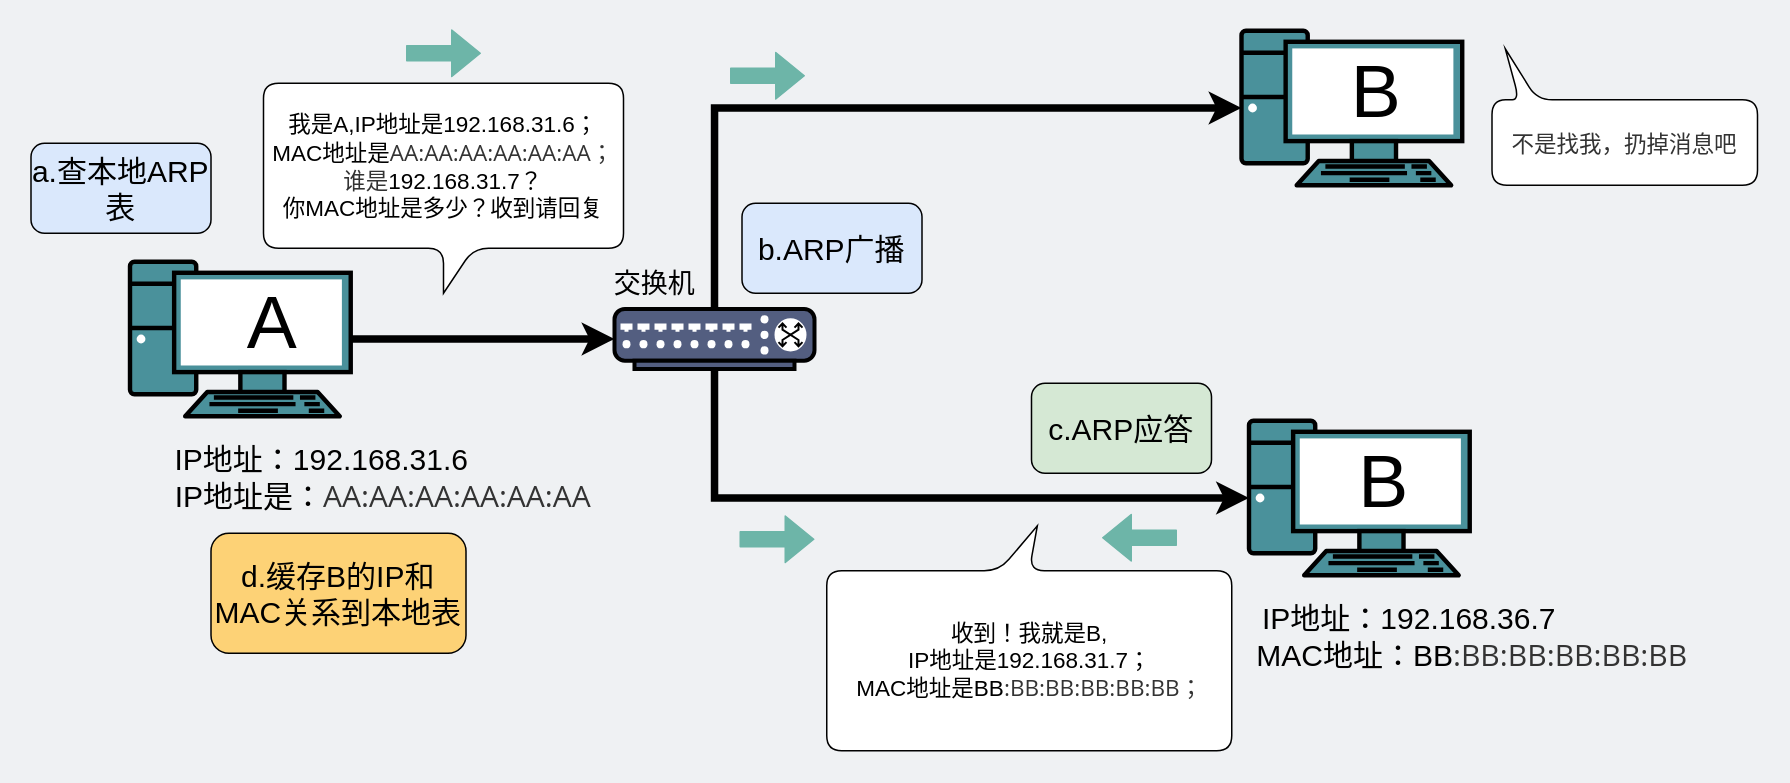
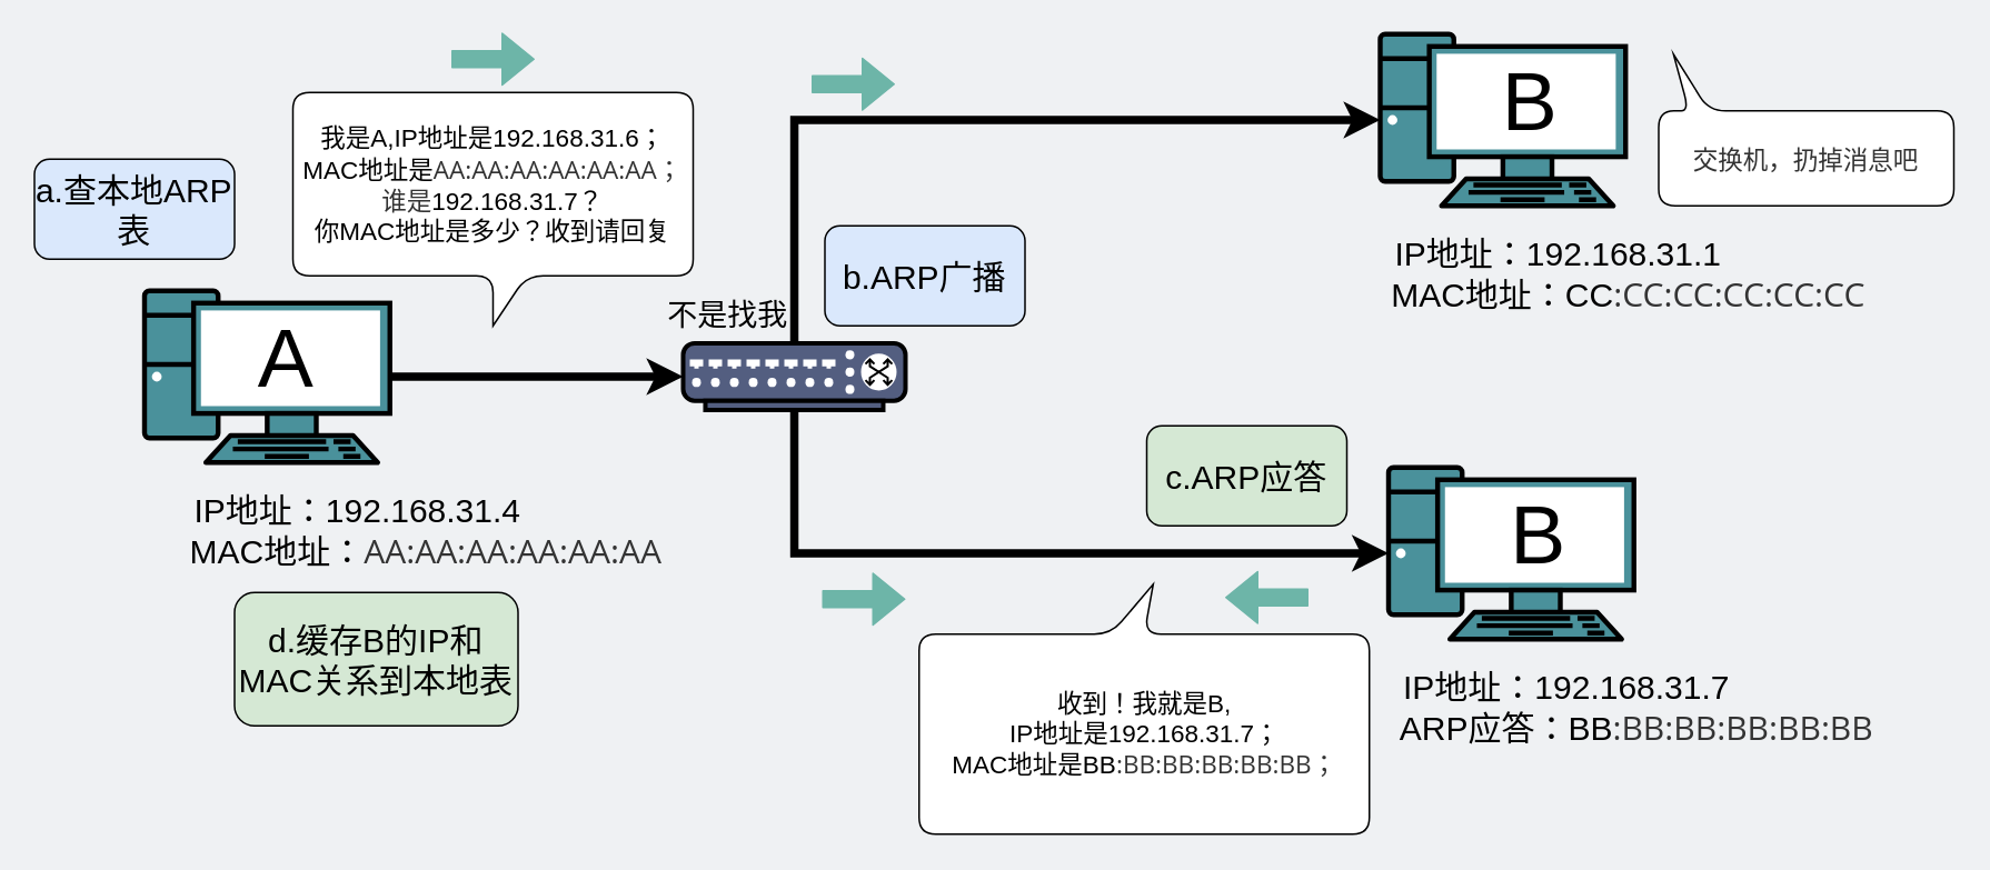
  <mxCell id="0" />
  <mxCell id="1" parent="0" />
  <mxCell id="2" style="edgeStyle=orthogonalEdgeStyle;orthogonalLoop=1;jettySize=auto;html=1;exitX=1;exitY=0.5;exitDx=0;exitDy=0;exitPerimeter=0;entryX=0;entryY=0.5;entryDx=0;entryDy=0;entryPerimeter=0;strokeWidth=5;rounded=0;" edge="1" parent="1" source="3" target="22"><mxGeometry relative="1" as="geometry" /></mxCell>
  <mxCell id="3" value="" style="fontColor=#0066CC;verticalAlign=top;verticalLabelPosition=bottom;labelPosition=center;align=center;html=1;outlineConnect=0;gradientColor=none;gradientDirection=north;strokeWidth=2;shape=mxgraph.networks.pc;fillColor=#4A919B;" parent="1" vertex="1"><mxGeometry x="86" y="174" width="147.15" height="103" as="geometry" /></mxCell>
  <mxCell id="4" value="" style="fontColor=#0066CC;verticalAlign=top;verticalLabelPosition=bottom;labelPosition=center;align=center;html=1;outlineConnect=0;gradientColor=none;gradientDirection=north;strokeWidth=2;shape=mxgraph.networks.pc;fillColor=#4A919B;" parent="1" vertex="1"><mxGeometry x="832" y="280" width="147.15" height="103" as="geometry" /></mxCell>
- <mxCell id="5" value="&lt;font style=&quot;font-size: 50px&quot;&gt;A&lt;/font&gt;" style="text;html=1;strokeColor=none;fillColor=none;align=center;verticalAlign=middle;whiteSpace=wrap;rounded=0;" parent="1" vertex="1"><mxGeometry x="161" y="204" width="40" height="20" as="geometry" /></mxCell>
+ <mxCell id="5" value="&lt;font style=&quot;font-size: 50px&quot;&gt;A&lt;/font&gt;" style="text;html=1;strokeColor=none;fillColor=none;align=center;verticalAlign=middle;whiteSpace=wrap;rounded=0;" parent="1" vertex="1"><mxGeometry x="151" y="204" width="40" height="20" as="geometry" /></mxCell>
  <mxCell id="6" value="&lt;font style=&quot;font-size: 50px&quot;&gt;B&lt;/font&gt;" style="text;html=1;strokeColor=none;fillColor=none;align=center;verticalAlign=middle;whiteSpace=wrap;rounded=0;" parent="1" vertex="1"><mxGeometry x="902" y="310" width="40" height="20" as="geometry" /></mxCell>
  <mxCell id="7" value="&lt;span style=&quot;font-size: 15px&quot;&gt;我是A,IP地址是192.168.31.6；MAC地址是&lt;/span&gt;&lt;span style=&quot;font-size: 15px ; color: rgb(51 , 51 , 51) ; font-family: &amp;#34;open sans&amp;#34; , &amp;#34;clear sans&amp;#34; , &amp;#34;helvetica neue&amp;#34; , &amp;#34;helvetica&amp;#34; , &amp;#34;arial&amp;#34; , sans-serif&quot;&gt;AA:AA:AA:AA:AA:AA；&lt;br&gt;谁是&lt;/span&gt;&lt;span style=&quot;font-size: 15px&quot;&gt;192.168.31.7？&lt;/span&gt;&lt;br style=&quot;font-size: 15px&quot;&gt;&lt;span style=&quot;font-size: 15px&quot;&gt;你MAC地址是多少？收到请回复&lt;/span&gt;" style="shape=callout;whiteSpace=wrap;html=1;perimeter=calloutPerimeter;rounded=1;position2=0.5;" parent="1" vertex="1"><mxGeometry x="175" y="55" width="240" height="140" as="geometry" /></mxCell>
- <mxCell id="8" value="IP地址：192.168.31.6" style="text;html=1;strokeColor=none;fillColor=none;align=center;verticalAlign=middle;whiteSpace=wrap;rounded=0;fontSize=20;" parent="1" vertex="1"><mxGeometry x="86.5" y="295" width="253.5" height="20" as="geometry" /></mxCell>
- <mxCell id="9" value="IP地址是：&lt;span style=&quot;color: rgb(51, 51, 51); font-family: &amp;quot;open sans&amp;quot;, &amp;quot;clear sans&amp;quot;, &amp;quot;helvetica neue&amp;quot;, helvetica, arial, sans-serif; font-size: 20px;&quot;&gt;AA:AA:AA:AA:AA:AA&lt;/span&gt;" style="text;html=1;strokeColor=none;fillColor=none;align=center;verticalAlign=middle;whiteSpace=wrap;rounded=0;fontSize=20;" parent="1" vertex="1"><mxGeometry x="95" y="315" width="320" height="30" as="geometry" /></mxCell>
- <mxCell id="10" value="IP地址：192.168.36.7" style="text;html=1;strokeColor=none;fillColor=none;align=center;verticalAlign=middle;whiteSpace=wrap;rounded=0;fontSize=20;" parent="1" vertex="1"><mxGeometry x="812" y="401" width="253.5" height="20" as="geometry" /></mxCell>
- <mxCell id="11" value="MAC地址：BB&lt;span style=&quot;color: rgb(51 , 51 , 51) ; font-family: &amp;#34;open sans&amp;#34; , &amp;#34;clear sans&amp;#34; , &amp;#34;helvetica neue&amp;#34; , &amp;#34;helvetica&amp;#34; , &amp;#34;arial&amp;#34; , sans-serif ; font-size: 20px&quot;&gt;:BB:BB:BB:BB:BB&lt;/span&gt;" style="text;html=1;strokeColor=none;fillColor=none;align=center;verticalAlign=middle;whiteSpace=wrap;rounded=0;fontSize=20;" parent="1" vertex="1"><mxGeometry x="820.5" y="421" width="320" height="30" as="geometry" /></mxCell>
+ <mxCell id="8" value="IP地址：192.168.31.4" style="text;html=1;strokeColor=none;fillColor=none;align=center;verticalAlign=middle;whiteSpace=wrap;rounded=0;fontSize=20;" parent="1" vertex="1"><mxGeometry x="86.5" y="295" width="253.5" height="20" as="geometry" /></mxCell>
+ <mxCell id="9" value="MAC地址：&lt;span style=&quot;color: rgb(51, 51, 51); font-family: &amp;quot;open sans&amp;quot;, &amp;quot;clear sans&amp;quot;, &amp;quot;helvetica neue&amp;quot;, helvetica, arial, sans-serif; font-size: 20px;&quot;&gt;AA:AA:AA:AA:AA:AA&lt;/span&gt;" style="text;html=1;strokeColor=none;fillColor=none;align=center;verticalAlign=middle;whiteSpace=wrap;rounded=0;fontSize=20;" parent="1" vertex="1"><mxGeometry x="95" y="315" width="320" height="30" as="geometry" /></mxCell>
+ <mxCell id="10" value="IP地址：192.168.31.7" style="text;html=1;strokeColor=none;fillColor=none;align=center;verticalAlign=middle;whiteSpace=wrap;rounded=0;fontSize=20;" parent="1" vertex="1"><mxGeometry x="812" y="401" width="253.5" height="20" as="geometry" /></mxCell>
+ <mxCell id="11" value="ARP应答：BB&lt;span style=&quot;color: rgb(51 , 51 , 51) ; font-family: &amp;#34;open sans&amp;#34; , &amp;#34;clear sans&amp;#34; , &amp;#34;helvetica neue&amp;#34; , &amp;#34;helvetica&amp;#34; , &amp;#34;arial&amp;#34; , sans-serif ; font-size: 20px&quot;&gt;:BB:BB:BB:BB:BB&lt;/span&gt;" style="text;html=1;strokeColor=none;fillColor=none;align=center;verticalAlign=middle;whiteSpace=wrap;rounded=0;fontSize=20;" parent="1" vertex="1"><mxGeometry x="820.5" y="421" width="320" height="30" as="geometry" /></mxCell>
  <mxCell id="12" value="" style="shape=flexArrow;endArrow=classic;html=1;fontSize=20;fillColor=#6DB5A8;strokeColor=#6DB5A8;" parent="1" edge="1"><mxGeometry width="50" height="50" relative="1" as="geometry"><mxPoint x="270" y="35" as="sourcePoint" /><mxPoint x="320" y="35" as="targetPoint" /></mxGeometry></mxCell>
  <mxCell id="13" value="" style="shape=flexArrow;endArrow=classic;html=1;fontSize=20;fillColor=#6DB5A8;strokeColor=#6DB5A8;" parent="1" edge="1"><mxGeometry width="50" height="50" relative="1" as="geometry"><mxPoint x="784" y="358" as="sourcePoint" /><mxPoint x="734" y="358" as="targetPoint" /></mxGeometry></mxCell>
  <mxCell id="14" value="&lt;span style=&quot;font-size: 15px&quot;&gt;收到！我就是B,&lt;br&gt;IP地址是192.168.31.7；&lt;br&gt;MAC地址是&lt;/span&gt;&lt;span style=&quot;font-size: 15px&quot;&gt;BB&lt;/span&gt;&lt;span style=&quot;font-size: 15px ; color: rgb(51 , 51 , 51) ; font-family: &amp;#34;open sans&amp;#34; , &amp;#34;clear sans&amp;#34; , &amp;#34;helvetica neue&amp;#34; , &amp;#34;helvetica&amp;#34; , &amp;#34;arial&amp;#34; , sans-serif&quot;&gt;:BB:BB:BB:BB:BB&lt;/span&gt;&lt;span style=&quot;font-size: 15px ; color: rgb(51 , 51 , 51) ; font-family: &amp;#34;open sans&amp;#34; , &amp;#34;clear sans&amp;#34; , &amp;#34;helvetica neue&amp;#34; , &amp;#34;helvetica&amp;#34; , &amp;#34;arial&amp;#34; , sans-serif&quot;&gt;；&lt;br&gt;&lt;/span&gt;" style="shape=callout;whiteSpace=wrap;html=1;perimeter=calloutPerimeter;position2=0.48;direction=west;rounded=1;" parent="1" vertex="1"><mxGeometry x="550.5" y="350" width="270" height="150" as="geometry" /></mxCell>
  <mxCell id="15" value="&lt;span&gt;b.ARP广播&lt;/span&gt;" style="rounded=1;whiteSpace=wrap;html=1;fontSize=20;fillColor=#dae8fc;" parent="1" vertex="1"><mxGeometry x="494" y="135" width="120" height="60" as="geometry" /></mxCell>
  <mxCell id="16" value="&lt;span&gt;a.查本地ARP表&lt;/span&gt;" style="rounded=1;whiteSpace=wrap;html=1;fontSize=20;fillColor=#dae8fc;" parent="1" vertex="1"><mxGeometry x="20" y="95" width="120" height="60" as="geometry" /></mxCell>
  <mxCell id="17" value="&lt;span&gt;c.ARP应答&lt;/span&gt;" style="rounded=1;whiteSpace=wrap;html=1;fontSize=20;fillColor=#d5e8d4;" parent="1" vertex="1"><mxGeometry x="687" y="255" width="120" height="60" as="geometry" /></mxCell>
- <mxCell id="18" value="&lt;span&gt;d.缓存B的IP和MAC关系到本地表&lt;/span&gt;" style="rounded=1;whiteSpace=wrap;html=1;fontSize=20;fillColor=#FDD276;" parent="1" vertex="1"><mxGeometry x="140" y="355" width="170" height="80" as="geometry" /></mxCell>
- <mxCell id="19" value="&lt;font style=&quot;font-size: 18px&quot;&gt;交换机&lt;/font&gt;" style="text;html=1;strokeColor=none;fillColor=none;align=center;verticalAlign=middle;whiteSpace=wrap;rounded=0;fontSize=30;" vertex="1" parent="1"><mxGeometry x="386" y="168" width="100" height="31" as="geometry" /></mxCell>
+ <mxCell id="18" value="&lt;span&gt;d.缓存B的IP和MAC关系到本地表&lt;/span&gt;" style="rounded=1;whiteSpace=wrap;html=1;fontSize=20;fillColor=#d5e8d4;" parent="1" vertex="1"><mxGeometry x="140" y="355" width="170" height="80" as="geometry" /></mxCell>
+ <mxCell id="19" value="&lt;font style=&quot;font-size: 18px&quot;&gt;不是找我&lt;/font&gt;" style="text;html=1;strokeColor=none;fillColor=none;align=center;verticalAlign=middle;whiteSpace=wrap;rounded=0;fontSize=30;" vertex="1" parent="1"><mxGeometry x="386" y="168" width="100" height="31" as="geometry" /></mxCell>
  <mxCell id="20" style="edgeStyle=orthogonalEdgeStyle;rounded=0;orthogonalLoop=1;jettySize=auto;html=1;exitX=0.5;exitY=0;exitDx=0;exitDy=0;exitPerimeter=0;entryX=0;entryY=0.5;entryDx=0;entryDy=0;entryPerimeter=0;strokeColor=#000000;strokeWidth=5;" edge="1" parent="1" source="22" target="23"><mxGeometry relative="1" as="geometry"><Array as="points"><mxPoint x="476" y="72" /></Array></mxGeometry></mxCell>
  <mxCell id="21" style="edgeStyle=orthogonalEdgeStyle;rounded=0;orthogonalLoop=1;jettySize=auto;html=1;exitX=0.5;exitY=1;exitDx=0;exitDy=0;exitPerimeter=0;entryX=0;entryY=0.5;entryDx=0;entryDy=0;entryPerimeter=0;strokeColor=#000000;strokeWidth=5;" edge="1" parent="1" source="22" target="4"><mxGeometry relative="1" as="geometry" /></mxCell>
  <mxCell id="22" value="" style="fontColor=#0066CC;verticalAlign=top;verticalLabelPosition=bottom;labelPosition=center;align=center;html=1;outlineConnect=0;gradientColor=none;gradientDirection=north;strokeWidth=1;shape=mxgraph.networks.switch;fillColor=#535E80;" vertex="1" parent="1"><mxGeometry x="409" y="205.5" width="133.33" height="40" as="geometry" /></mxCell>
  <mxCell id="23" value="" style="fontColor=#0066CC;verticalAlign=top;verticalLabelPosition=bottom;labelPosition=center;align=center;html=1;outlineConnect=0;gradientColor=none;gradientDirection=north;strokeWidth=2;shape=mxgraph.networks.pc;fillColor=#4A919B;" vertex="1" parent="1"><mxGeometry x="827" y="20" width="147.15" height="103" as="geometry" /></mxCell>
  <mxCell id="24" value="&lt;font style=&quot;font-size: 50px&quot;&gt;B&lt;/font&gt;" style="text;html=1;strokeColor=none;fillColor=none;align=center;verticalAlign=middle;whiteSpace=wrap;rounded=0;" vertex="1" parent="1"><mxGeometry x="897" y="50" width="40" height="20" as="geometry" /></mxCell>
+ <mxCell id="25" value="IP地址：192.168.31.1" style="text;html=1;strokeColor=none;fillColor=none;align=center;verticalAlign=middle;whiteSpace=wrap;rounded=0;fontSize=20;" vertex="1" parent="1"><mxGeometry x="807" y="141" width="253.5" height="20" as="geometry" /></mxCell>
+ <mxCell id="26" value="MAC地址：CC&lt;span style=&quot;color: rgb(51 , 51 , 51) ; font-family: &amp;#34;open sans&amp;#34; , &amp;#34;clear sans&amp;#34; , &amp;#34;helvetica neue&amp;#34; , &amp;#34;helvetica&amp;#34; , &amp;#34;arial&amp;#34; , sans-serif ; font-size: 20px&quot;&gt;:CC:CC:CC:CC:CC&lt;/span&gt;" style="text;html=1;strokeColor=none;fillColor=none;align=center;verticalAlign=middle;whiteSpace=wrap;rounded=0;fontSize=20;" vertex="1" parent="1"><mxGeometry x="815.5" y="161" width="320" height="30" as="geometry" /></mxCell>
  <mxCell id="27" value="" style="shape=flexArrow;endArrow=classic;html=1;fontSize=20;fillColor=#6DB5A8;strokeColor=#6DB5A8;" edge="1" parent="1"><mxGeometry width="50" height="50" relative="1" as="geometry"><mxPoint x="486" y="50" as="sourcePoint" /><mxPoint x="536" y="50" as="targetPoint" /></mxGeometry></mxCell>
  <mxCell id="28" value="" style="shape=flexArrow;endArrow=classic;html=1;fontSize=20;fillColor=#6DB5A8;strokeColor=#6DB5A8;" edge="1" parent="1"><mxGeometry width="50" height="50" relative="1" as="geometry"><mxPoint x="492.33" y="359" as="sourcePoint" /><mxPoint x="542.33" y="359" as="targetPoint" /></mxGeometry></mxCell>
- <mxCell id="29" value="&lt;span style=&quot;font-size: 15px ; color: rgb(51 , 51 , 51) ; font-family: &amp;#34;open sans&amp;#34; , &amp;#34;clear sans&amp;#34; , &amp;#34;helvetica neue&amp;#34; , &amp;#34;helvetica&amp;#34; , &amp;#34;arial&amp;#34; , sans-serif&quot;&gt;不是找我，扔掉消息吧&lt;br&gt;&lt;/span&gt;" style="shape=callout;whiteSpace=wrap;html=1;perimeter=calloutPerimeter;position2=0.95;direction=west;rounded=1;base=12;size=34;position=0.83;" vertex="1" parent="1"><mxGeometry x="994" y="32" width="177" height="91" as="geometry" /></mxCell>
+ <mxCell id="29" value="&lt;span style=&quot;font-size: 15px ; color: rgb(51 , 51 , 51) ; font-family: &amp;#34;open sans&amp;#34; , &amp;#34;clear sans&amp;#34; , &amp;#34;helvetica neue&amp;#34; , &amp;#34;helvetica&amp;#34; , &amp;#34;arial&amp;#34; , sans-serif&quot;&gt;交换机，扔掉消息吧&lt;br&gt;&lt;/span&gt;" style="shape=callout;whiteSpace=wrap;html=1;perimeter=calloutPerimeter;position2=0.95;direction=west;rounded=1;base=12;size=34;position=0.83;" vertex="1" parent="1"><mxGeometry x="994" y="32" width="177" height="91" as="geometry" /></mxCell>
